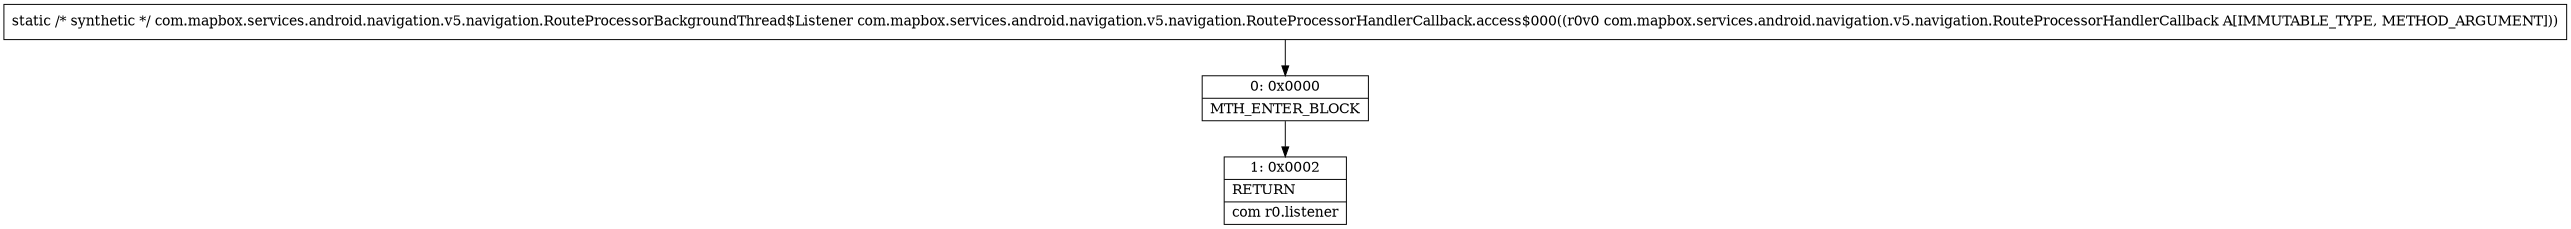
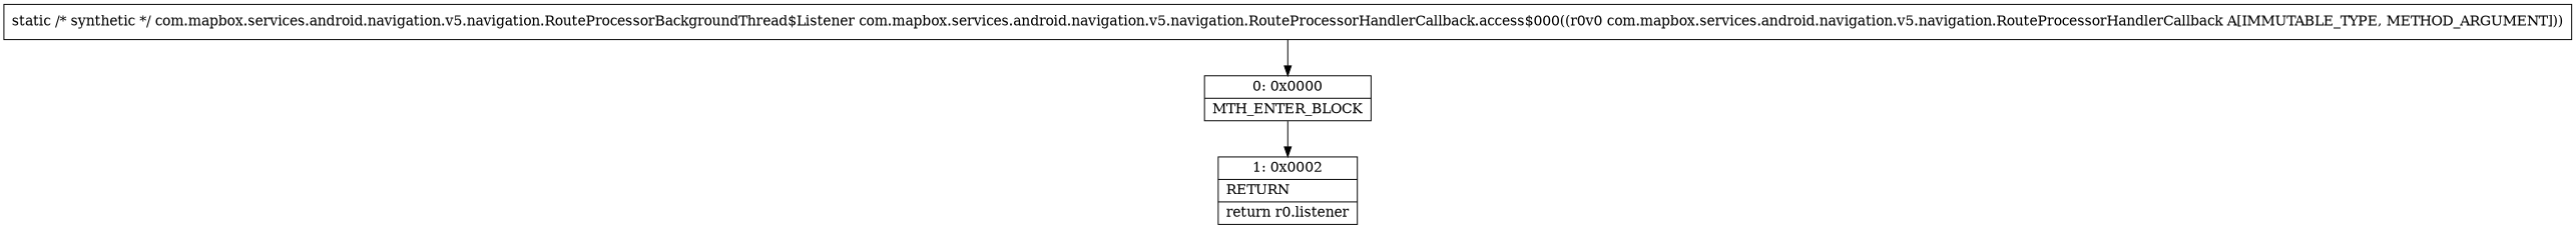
  digraph {
    node [shape=record]
    n1 [label="{0\:\ 0x0000|MTH_ENTER_BLOCK\l}"]
-   n2 [label="{1\:\ 0x0002|RETURN\l|com r0.listener\l}"]
+   n2 [label="{1\:\ 0x0002|RETURN\l|return r0.listener\l}"]
    n3 [label="{static \/* synthetic *\/ com.mapbox.services.android.navigation.v5.navigation.RouteProcessorBackgroundThread$Listener com.mapbox.services.android.navigation.v5.navigation.RouteProcessorHandlerCallback.access$000((r0v0 com.mapbox.services.android.navigation.v5.navigation.RouteProcessorHandlerCallback A[IMMUTABLE_TYPE, METHOD_ARGUMENT])) }"]
    n1 -> n2
    n3 -> n1
  }
